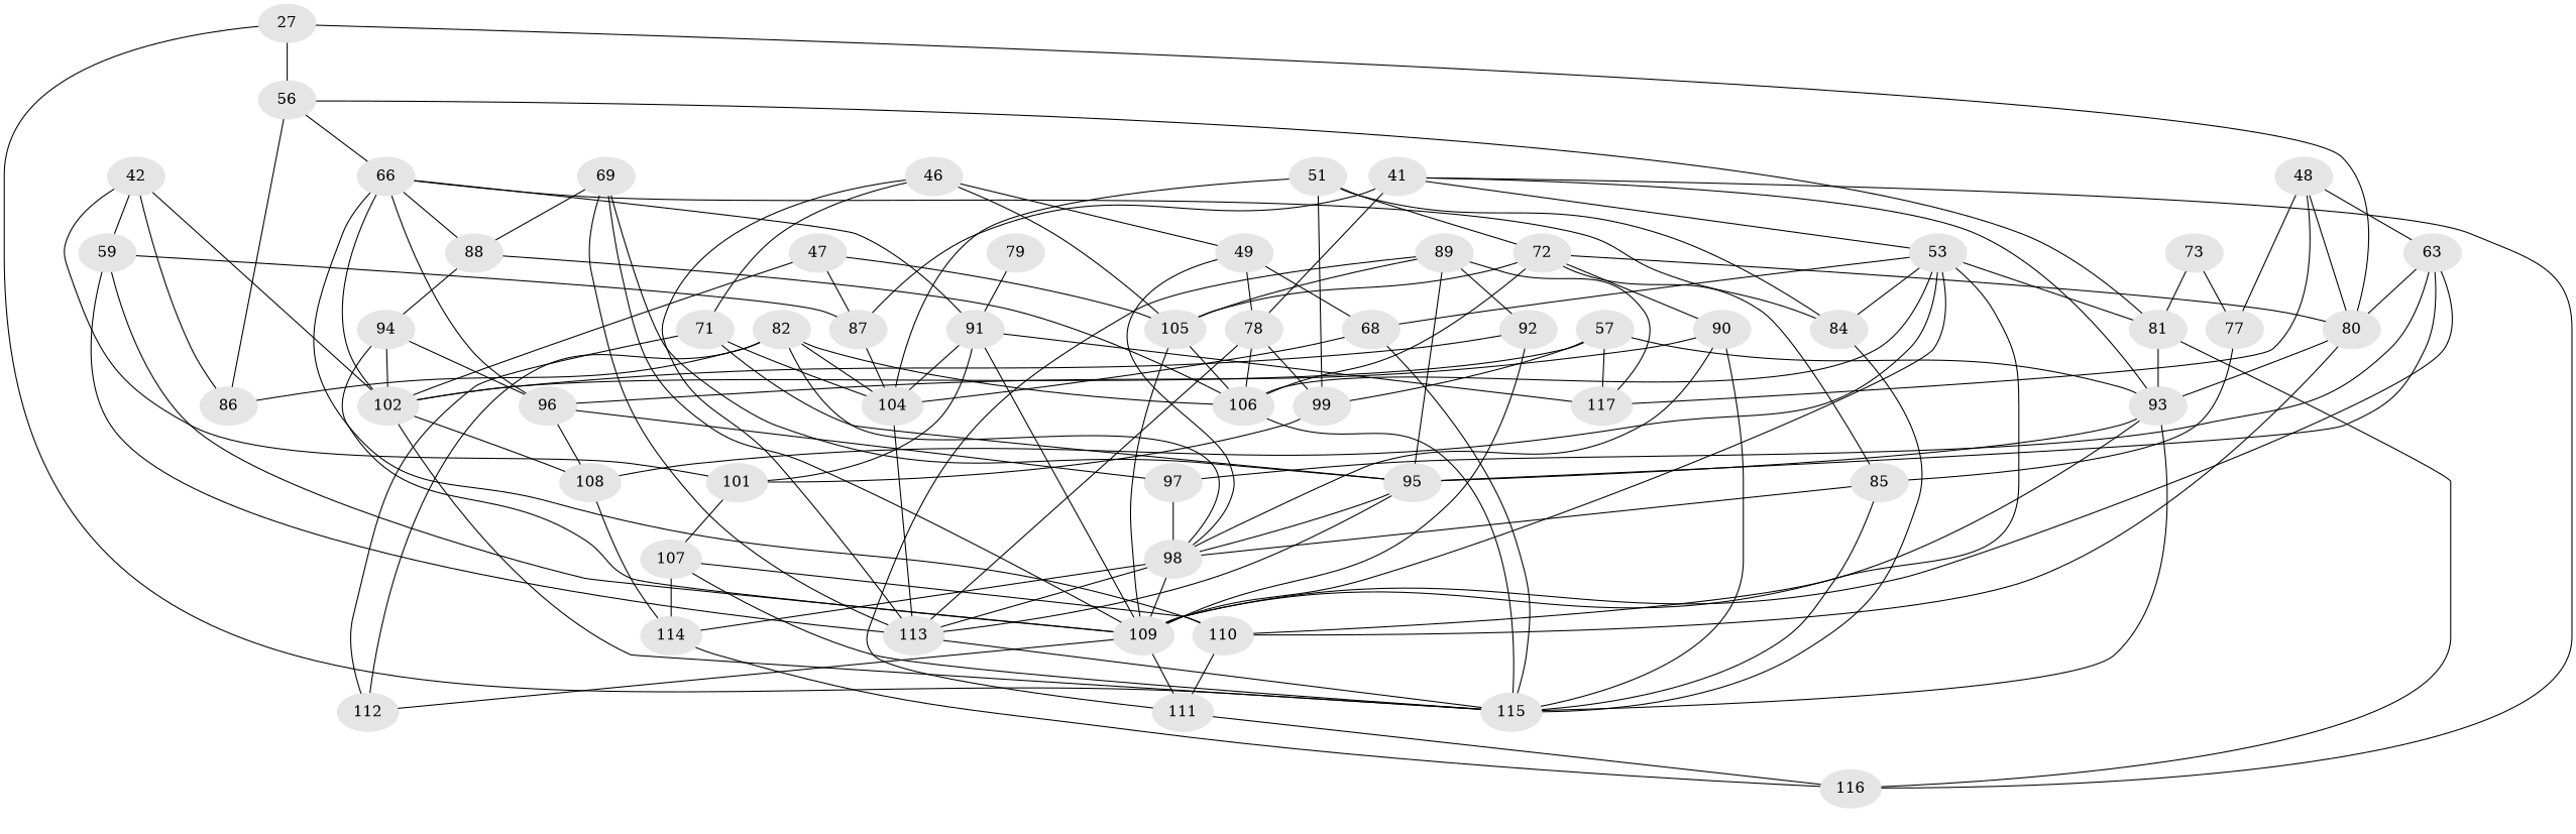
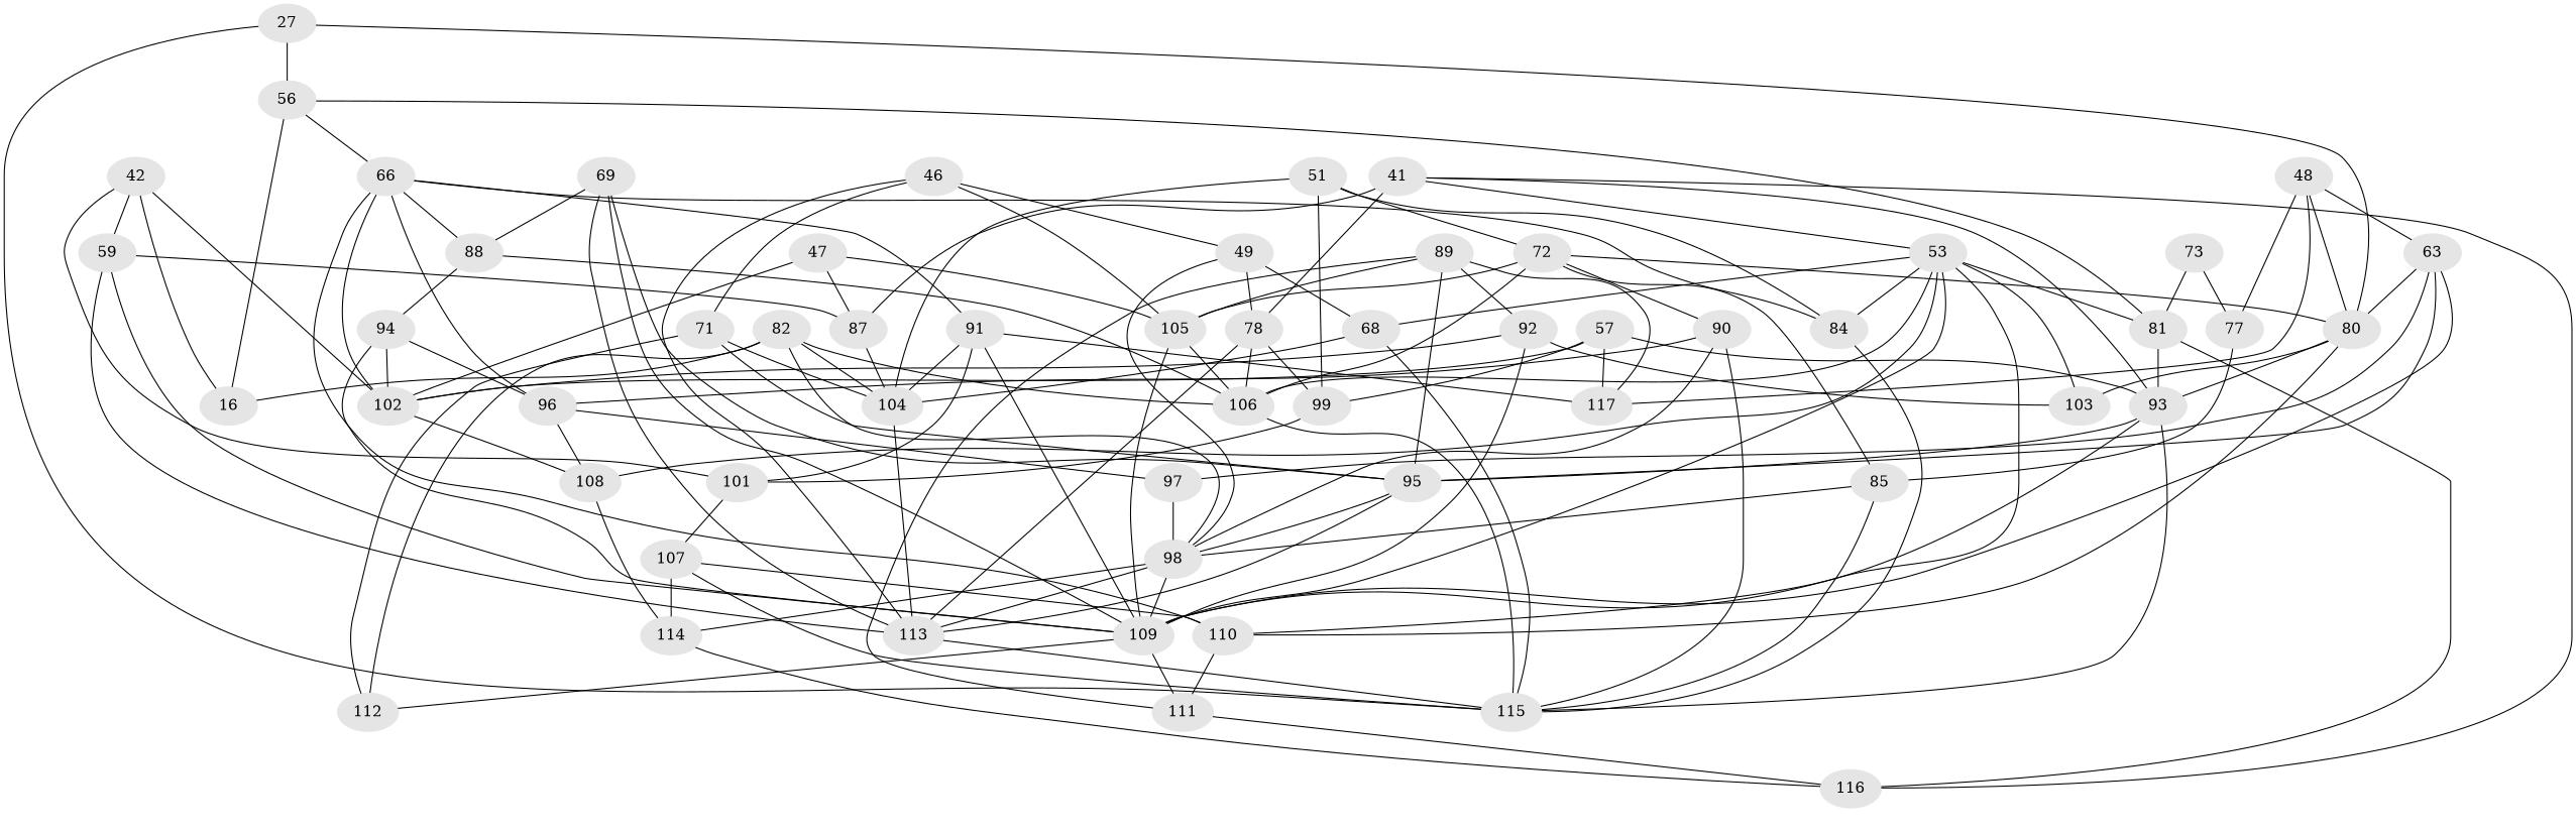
  graph {
    node [color=gray90 style=filled]
    56 [super="+2"]
-   86
+   86 [label=16]
    81 [super="+29"]
    66 [super="+33+39"]
    27
    80 [super="+14+35"]
    115 [super="+21+34+64"]
    93 [super="+31+61+70"]
+   103
    110 [super="+38"]
    41 [super="+19"]
    53 [super="+43"]
    78 [super="+58"]
    87
    116
    109 [super="+40+54+18"]
    68
    84
    108
    106 [super="+37+83"]
    113 [super="+36+74"]
    99
    104 [super="+26+76"]
    95 [super="+52"]
    42
    59
    101
    102 [super="+62"]
    107
    46
    49
    71
    105 [super="+100"]
    98 [super="+16+67+65"]
    112
    47
    111 [super="+55"]
    48 [super="+22"]
    63 [super="+10+13"]
    77
    117
    97 [super="+45"]
    85
    114
    72 [super="+4+23"]
    90 [super="+50"]
    51
    88
    91 [super="+5+60"]
    96 [super="+1"]
    57
    94
    69 [super="+15"]
    73
-   79
    82 [super="+75"]
    89 [super="+7"]
    92
    56 -- 86 [weight=2]
    56 -- 81
    56 -- 66
    81 -- 93
    81 -- 116
    66 -- 110
    66 -- 84
    66 -- 102 [weight=2]
    66 -- 88
    66 -- 91
    66 -- 96
    27 -- 56 [weight=2]
    27 -- 80
    27 -- 115
    80 -- 93 [weight=2]
+   80 -- 103
    80 -- 110
    93 -- 115 [weight=2]
    93 -- 109
    93 -- 95 [weight=2]
    110 -- 111 [weight=2]
    41 -- 93
    41 -- 53
    41 -- 78 [weight=2]
    41 -- 87
    41 -- 116
    53 -- 81
+   53 -- 103
    53 -- 110
    53 -- 109
    53 -- 68
    53 -- 84
    53 -- 108
    53 -- 106
    78 -- 106
    78 -- 113
    78 -- 99
    87 -- 104
    109 -- 112
    109 -- 111
    68 -- 115
    68 -- 104
    84 -- 115
    108 -- 114
    106 -- 115 [weight=2]
    113 -- 115
    99 -- 101
    104 -- 113
    95 -- 113
    95 -- 98
    42 -- 86
    42 -- 59
    42 -- 101
    42 -- 102
    59 -- 87
    59 -- 109
    59 -- 113
    101 -- 107
-   102 -- 115 [weight=2]
    102 -- 108
    107 -- 115
    107 -- 110
    107 -- 114
    46 -- 113
    46 -- 49
    46 -- 71
    46 -- 105
    49 -- 78
    49 -- 68
    49 -- 98
    71 -- 104
    71 -- 95
    71 -- 112
    105 -- 109
    105 -- 106
    98 -- 109 [weight=4]
    98 -- 113
    98 -- 114
    47 -- 87
    47 -- 102
    47 -- 105
    111 -- 116
    48 -- 80
    48 -- 63 [weight=2]
    48 -- 77 [weight=2]
    48 -- 117
    63 -- 80
    63 -- 109
    63 -- 95 [weight=2]
    63 -- 97 [weight=2]
    77 -- 85
    97 -- 98 [weight=3]
    85 -- 115
    85 -- 98
    114 -- 116
    72 -- 80
    72 -- 106
    72 -- 105 [weight=2]
    72 -- 85
    72 -- 90 [weight=2]
    90 -- 115
    90 -- 98
    90 -- 96 [weight=2]
    51 -- 84
    51 -- 99
    51 -- 104
    51 -- 72
    88 -- 106
    88 -- 94
    91 -- 109
    91 -- 104 [weight=3]
    91 -- 101
    91 -- 117
    96 -- 108
    96 -- 97
    57 -- 93
    57 -- 99
    57 -- 102
    57 -- 117
    94 -- 109
    94 -- 102
    94 -- 96
    69 -- 109 [weight=2]
    69 -- 113
    69 -- 95 [weight=2]
    69 -- 88
    73 -- 81 [weight=2]
    73 -- 77
-   79 -- 91 [weight=3]
    82 -- 86
    82 -- 106
    82 -- 104 [weight=2]
    82 -- 98
    82 -- 112
    89 -- 95
    89 -- 105
    89 -- 111 [weight=2]
    89 -- 117
    89 -- 92
+   92 -- 103
    92 -- 109
    92 -- 102
  }
